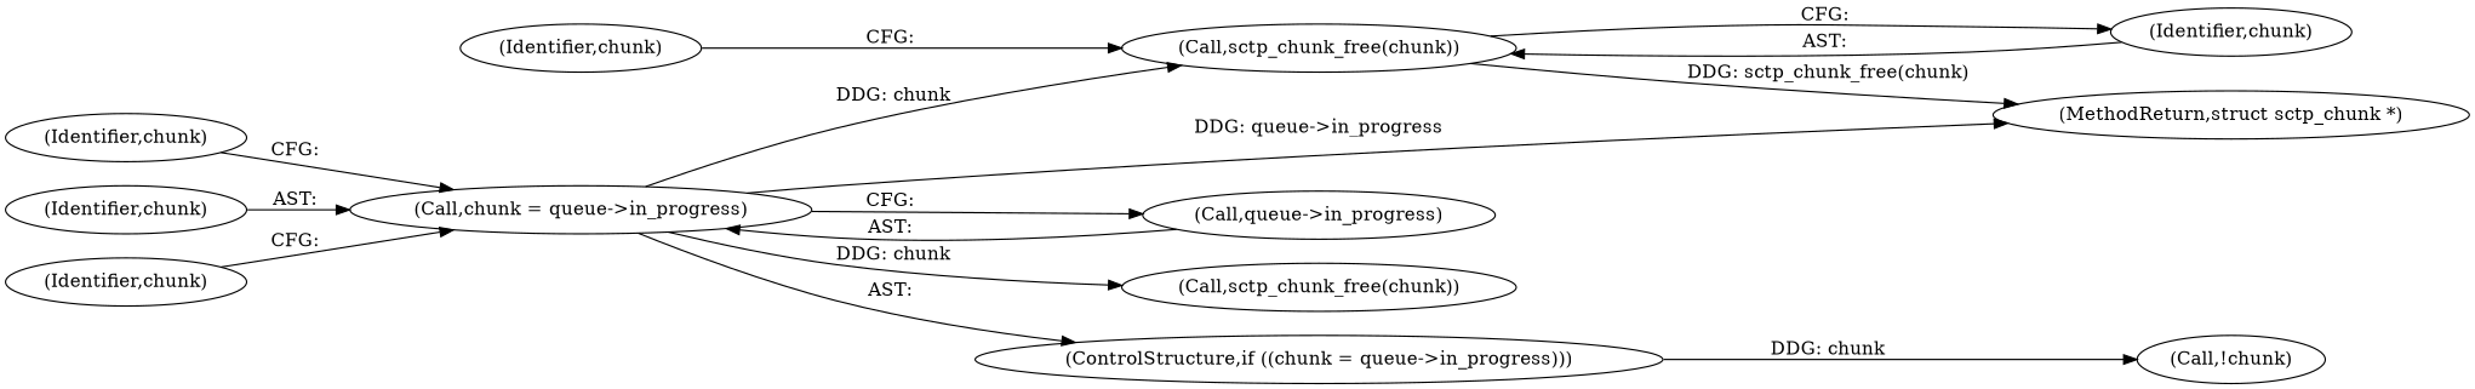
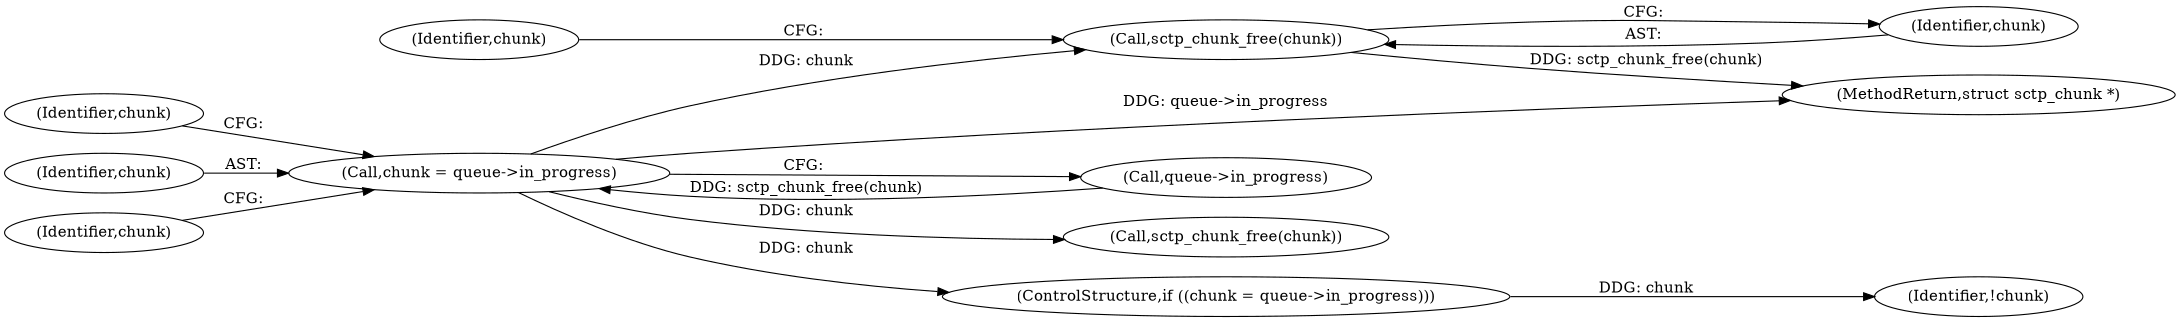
  digraph {
    rankdir=LR
    n1 [label="(Call,sctp_chunk_free(chunk))"]
    n2 [label="(Identifier,chunk)"]
    n3 [label="(MethodReturn,struct sctp_chunk *)"]
    n4 [label="(Call,chunk = queue->in_progress)"]
    n5 [label="(Call,queue->in_progress)"]
    n6 [label="(Call,sctp_chunk_free(chunk))"]
    n7 [label="(ControlStructure,if ((chunk = queue->in_progress)))"]
-   n8 [label="(Call,!chunk)"]
+   n8 [label="(Identifier,!chunk)"]
    n9 [label="(Identifier,chunk)"]
    n10 [label="(Identifier,chunk)"]
    n11 [label="(Identifier,chunk)"]
    n12 [label="(Identifier,chunk)"]
    n1 -> n2 [label="CFG: "]
    n1 -> n3 [label="DDG: sctp_chunk_free(chunk)"]
    n2 -> n1 [label="AST: "]
    n4 -> n1 [label="DDG: chunk"]
    n4 -> n3 [label="DDG: queue->in_progress"]
    n4 -> n5 [label="CFG: "]
    n4 -> n6 [label="DDG: chunk"]
-   n4 -> n7 [label="AST: "]
-   n5 -> n4 [label="AST: "]
+   n4 -> n7 [label="DDG: chunk"]
+   n5 -> n4 [label="DDG: sctp_chunk_free(chunk)"]
    n7 -> n8 [label="DDG: chunk"]
    n9 -> n4 [label="CFG: "]
    n10 -> n4 [label="AST: "]
    n11 -> n1 [label="CFG: "]
    n12 -> n4 [label="CFG: "]
  }
